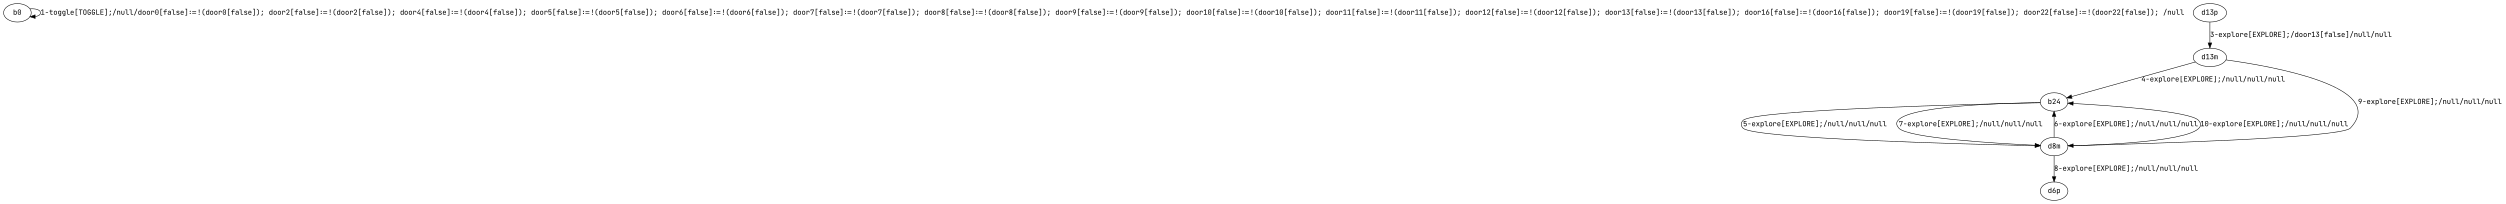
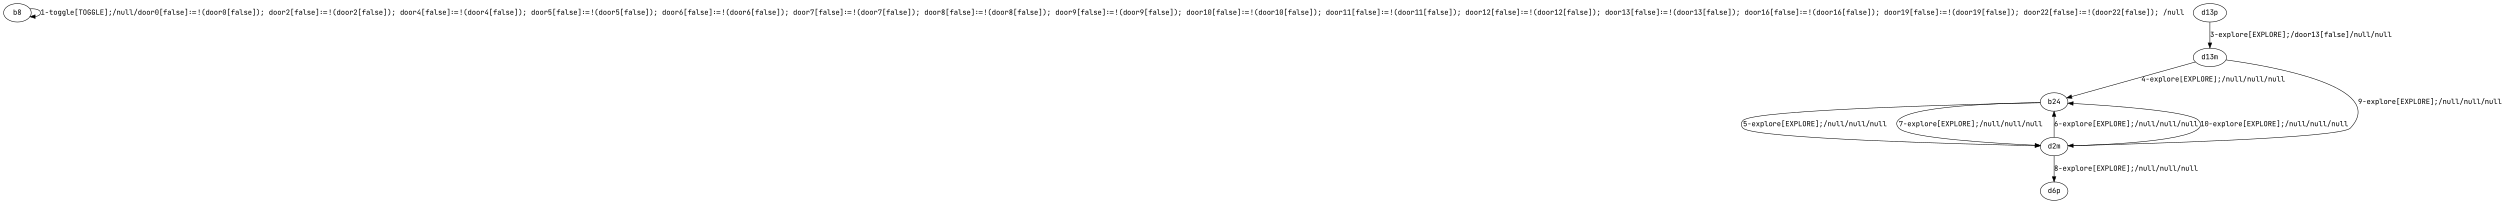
  digraph {
    fontname="JetBrains Mono"
    node [fontname="JetBrains Mono"]
    edge [fontname="JetBrains Mono"]
-   b0
+   b0 [label=b8]
    d13p
    d13m
    b24
-   d8m
+   d8m [label=d2m]
    d6p
    b0 -> b0 [label="1-toggle[TOGGLE];/null/door0[false]:=!(door0[false]); door2[false]:=!(door2[false]); door4[false]:=!(door4[false]); door5[false]:=!(door5[false]); door6[false]:=!(door6[false]); door7[false]:=!(door7[false]); door8[false]:=!(door8[false]); door9[false]:=!(door9[false]); door10[false]:=!(door10[false]); door11[false]:=!(door11[false]); door12[false]:=!(door12[false]); door13[false]:=!(door13[false]); door16[false]:=!(door16[false]); door19[false]:=!(door19[false]); door22[false]:=!(door22[false]); /null"]
    d13p -> d13m [label="3-explore[EXPLORE];/door13[false]/null/null"]
    d13m -> b24 [label="4-explore[EXPLORE];/null/null/null"]
    d13m -> d8m [label="9-explore[EXPLORE];/null/null/null"]
    b24 -> d8m [label="5-explore[EXPLORE];/null/null/null"]
    b24 -> d8m [label="7-explore[EXPLORE];/null/null/null"]
    d8m -> b24 [label="6-explore[EXPLORE];/null/null/null"]
    d8m -> b24 [label="10-explore[EXPLORE];/null/null/null"]
    d8m -> d6p [label="8-explore[EXPLORE];/null/null/null"]
  }
